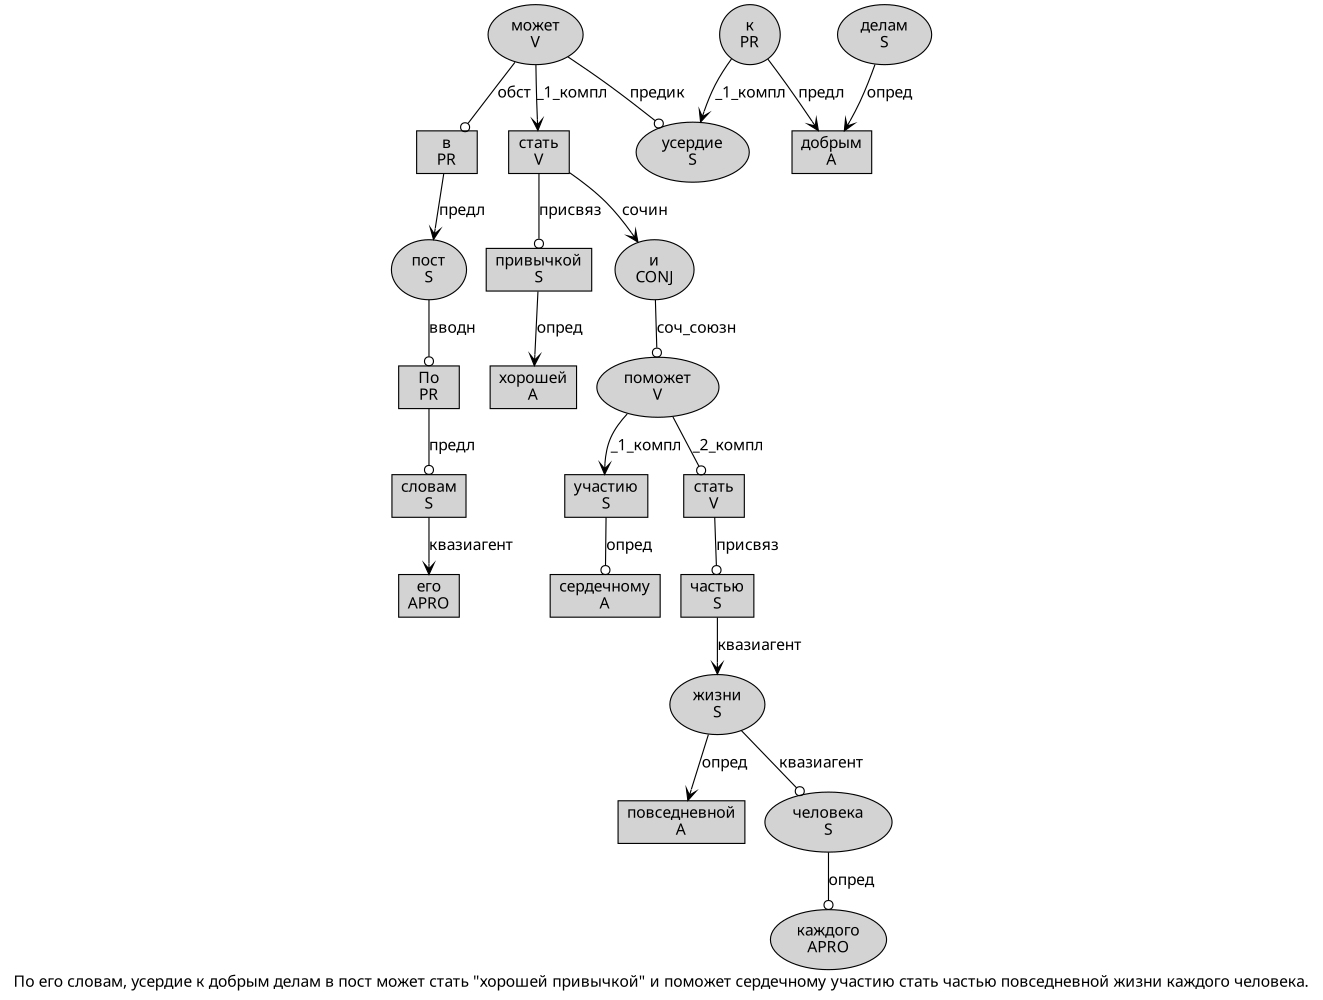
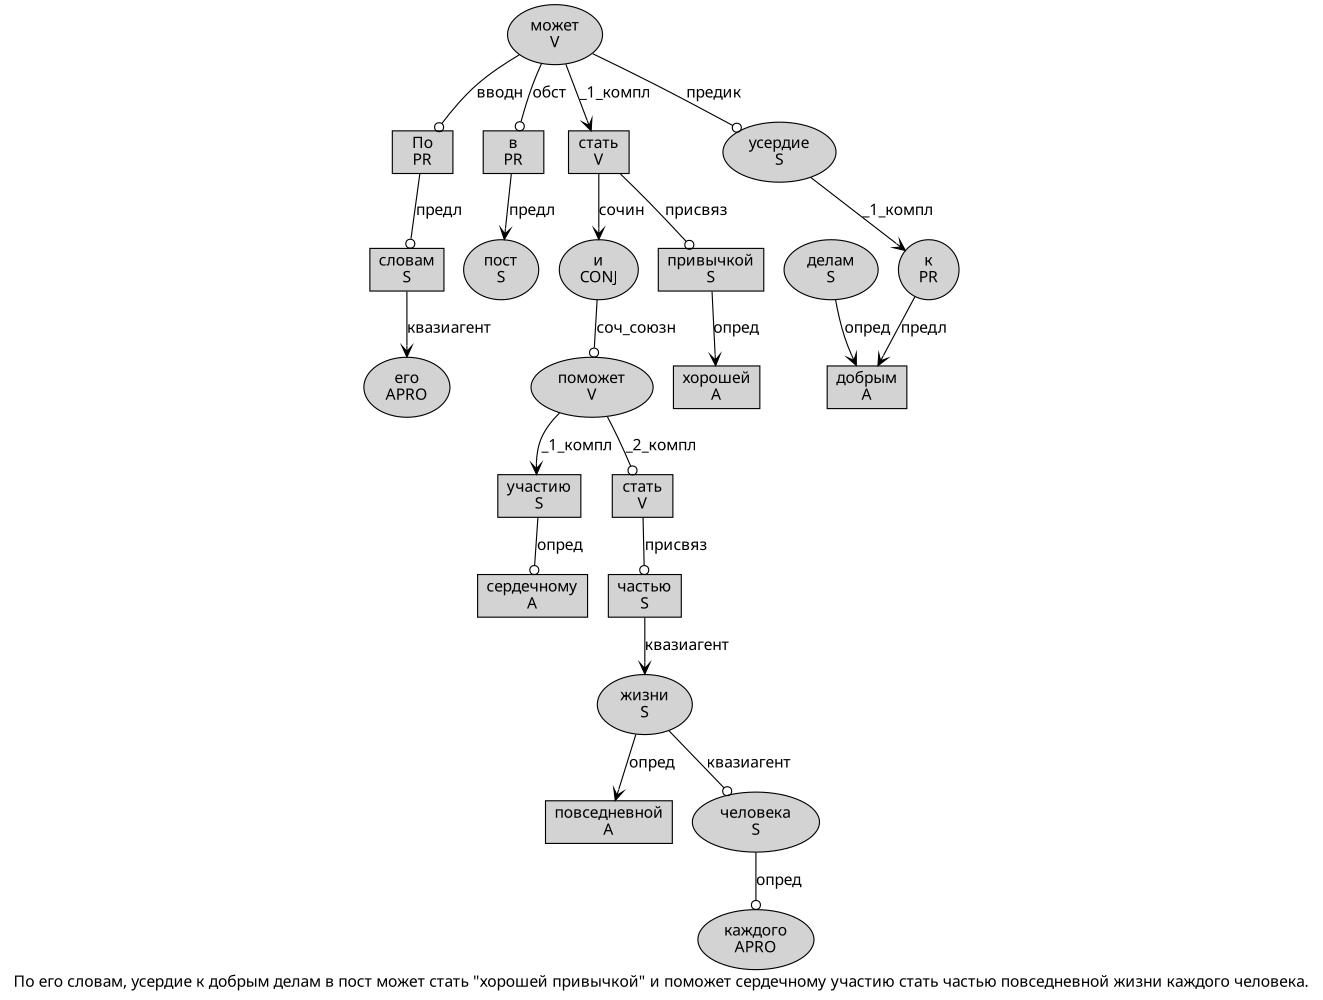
  digraph {
    fontname="Noto Sans"
    label="По его словам, усердие к добрым делам в пост может стать \"хорошей привычкой\" и поможет сердечному участию стать частью повседневной жизни каждого человека."
    node [fillcolor=lightgray fontname="Noto Sans" penwidth=1 shape=box style=filled]
    edge [arrowhead=odot fontname="Noto Sans"]
    n1 [label="По\nPR"]
    n2 [label="словам\nS"]
-   n3 [label="его\nAPRO"]
+   n3 [label="его\nAPRO" shape=ellipse]
    n4 [label="усердие\nS" shape=ellipse]
    n5 [label="к\nPR" shape=ellipse]
    n6 [label="добрым\nA"]
    n7 [label="делам\nS" shape=ellipse]
    n8 [label="в\nPR"]
    n9 [label="пост\nS" shape=ellipse]
    n10 [label="может\nV" shape=ellipse]
    n11 [label="стать\nV"]
    n12 [label="привычкой\nS"]
    n13 [label="и\nCONJ" shape=ellipse]
    n14 [label="хорошей\nA"]
    n15 [label="поможет\nV" shape=ellipse]
    n16 [label="участию\nS"]
    n17 [label="стать\nV"]
    n18 [label="сердечному\nA"]
    n19 [label="частью\nS"]
    n20 [label="жизни\nS" shape=ellipse]
    n21 [label="повседневной\nA"]
    n22 [label="человека\nS" shape=ellipse]
    n23 [label="каждого\nAPRO" shape=ellipse]
    n1 -> n2 [label="предл"]
    n2 -> n3 [arrowhead=vee label="квазиагент"]
-   n5 -> n4 [arrowhead=vee label="_1_компл"]
+   n4 -> n5 [arrowhead=vee label="_1_компл"]
    n5 -> n6 [arrowhead=vee label="предл"]
    n7 -> n6 [arrowhead=vee label="опред"]
    n8 -> n9 [arrowhead=vee label="предл"]
-   n9 -> n1 [label="вводн"]
+   n10 -> n1 [label="вводн"]
    n10 -> n4 [label="предик"]
    n10 -> n8 [label="обст"]
    n10 -> n11 [arrowhead=vee label="_1_компл"]
    n11 -> n12 [label="присвяз"]
    n11 -> n13 [arrowhead=vee label="сочин"]
    n12 -> n14 [arrowhead=vee label="опред"]
    n13 -> n15 [label="соч_союзн"]
    n15 -> n16 [arrowhead=vee label="_1_компл"]
    n15 -> n17 [label="_2_компл"]
    n16 -> n18 [label="опред"]
    n17 -> n19 [label="присвяз"]
    n19 -> n20 [arrowhead=vee label="квазиагент"]
    n20 -> n21 [arrowhead=vee label="опред"]
    n20 -> n22 [label="квазиагент"]
    n22 -> n23 [label="опред"]
  }
